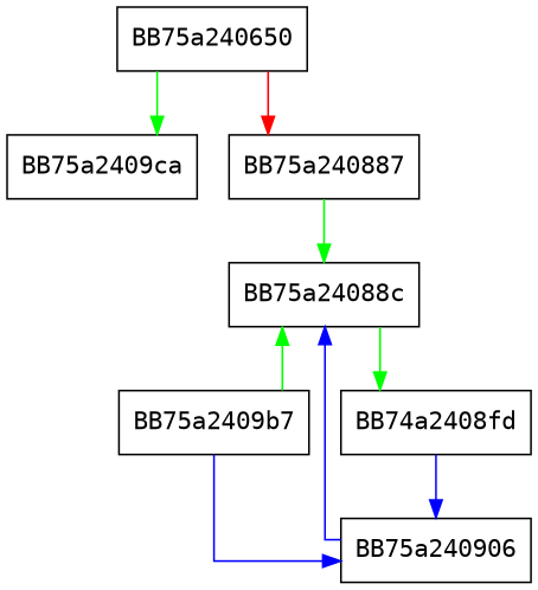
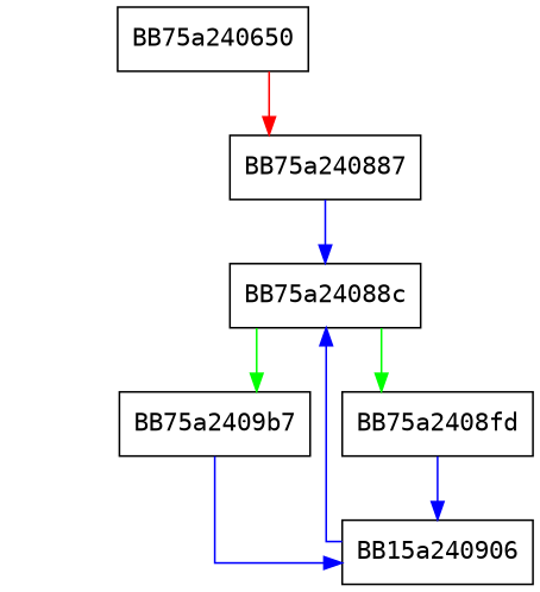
  digraph {
    fontname="DejaVu Sans Mono"
    splines=ortho
    node [fontname="DejaVu Sans Mono" shape=box]
    edge [color=blue fontname="DejaVu Sans Mono"]
    n1 [label=BB75a240650]
-   BB75a2409ca
    BB75a240887
    BB75a24088c
    BB75a2409b7
-   BB75a2408fd [label=BB74a2408fd]
-   BB75a240906
-   n1 -> BB75a2409ca [color=green]
+   BB75a2408fd
+   BB75a240906 [label=BB15a240906]
    n1 -> BB75a240887 [color=red]
-   BB75a240887 -> BB75a24088c [color=green]
-   BB75a2409b7 -> BB75a24088c [color=green]
+   BB75a240887 -> BB75a24088c
+   BB75a24088c -> BB75a2409b7 [color=green]
    BB75a24088c -> BB75a2408fd [color=green]
    BB75a2409b7 -> BB75a240906
    BB75a2408fd -> BB75a240906
    BB75a240906 -> BB75a24088c
  }
